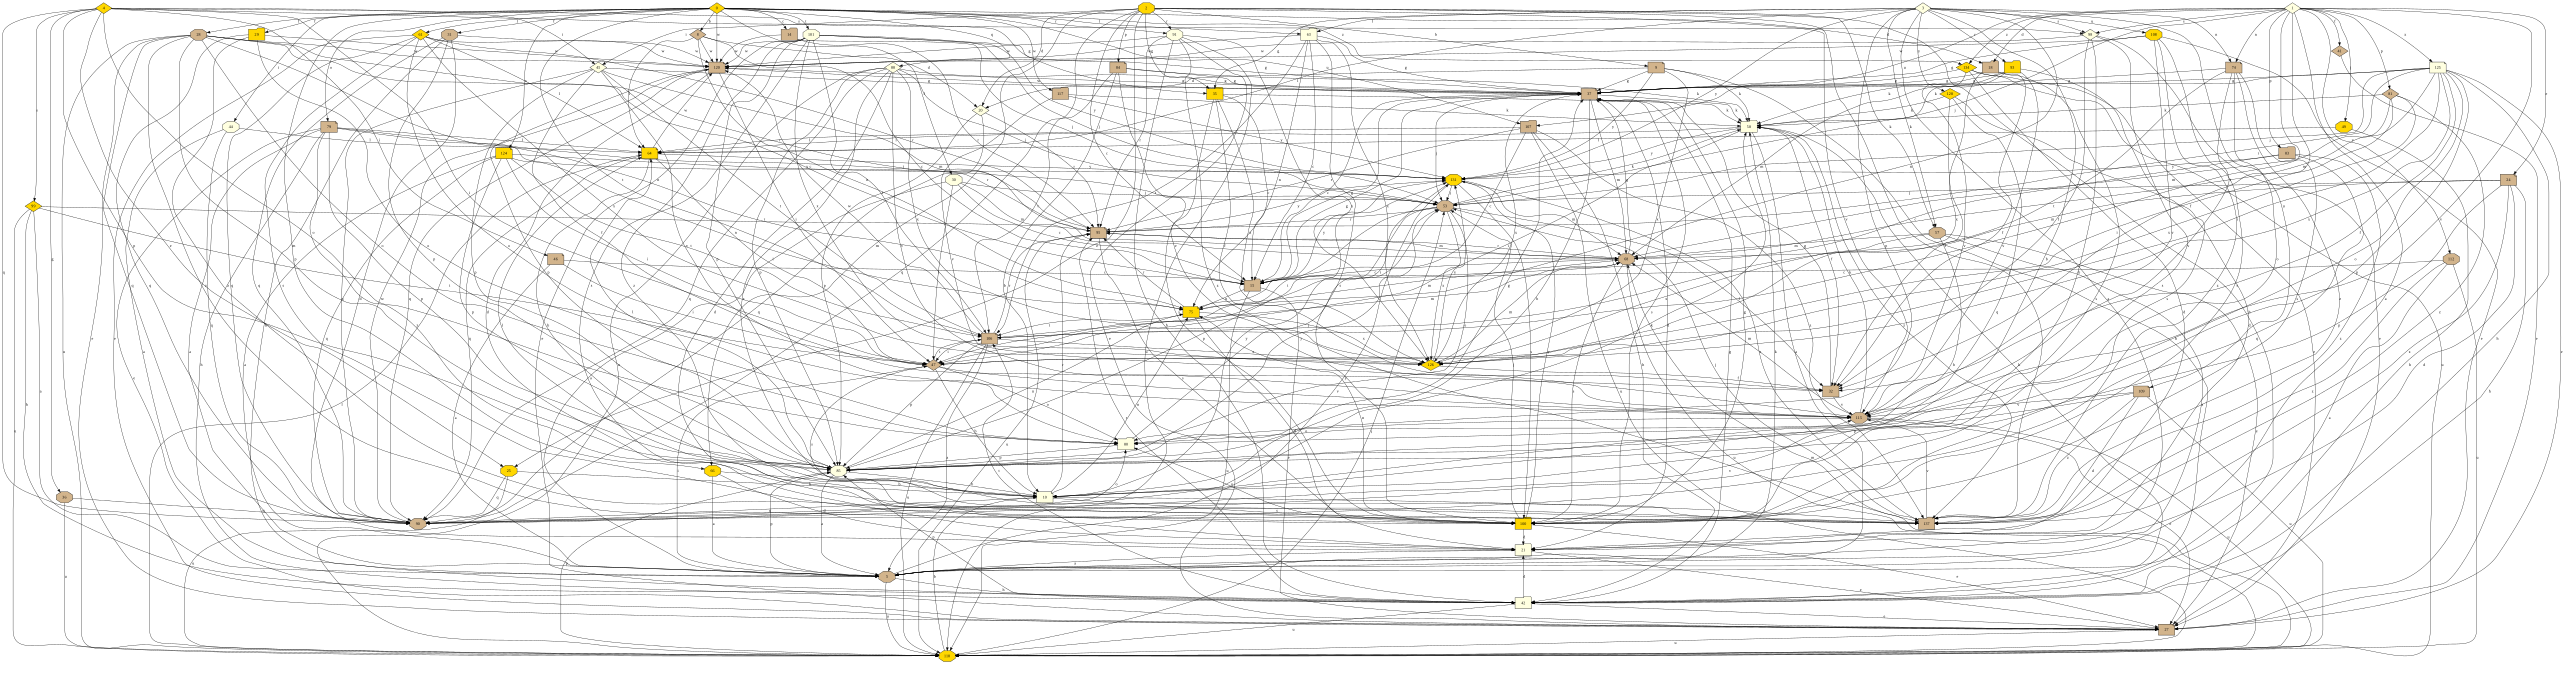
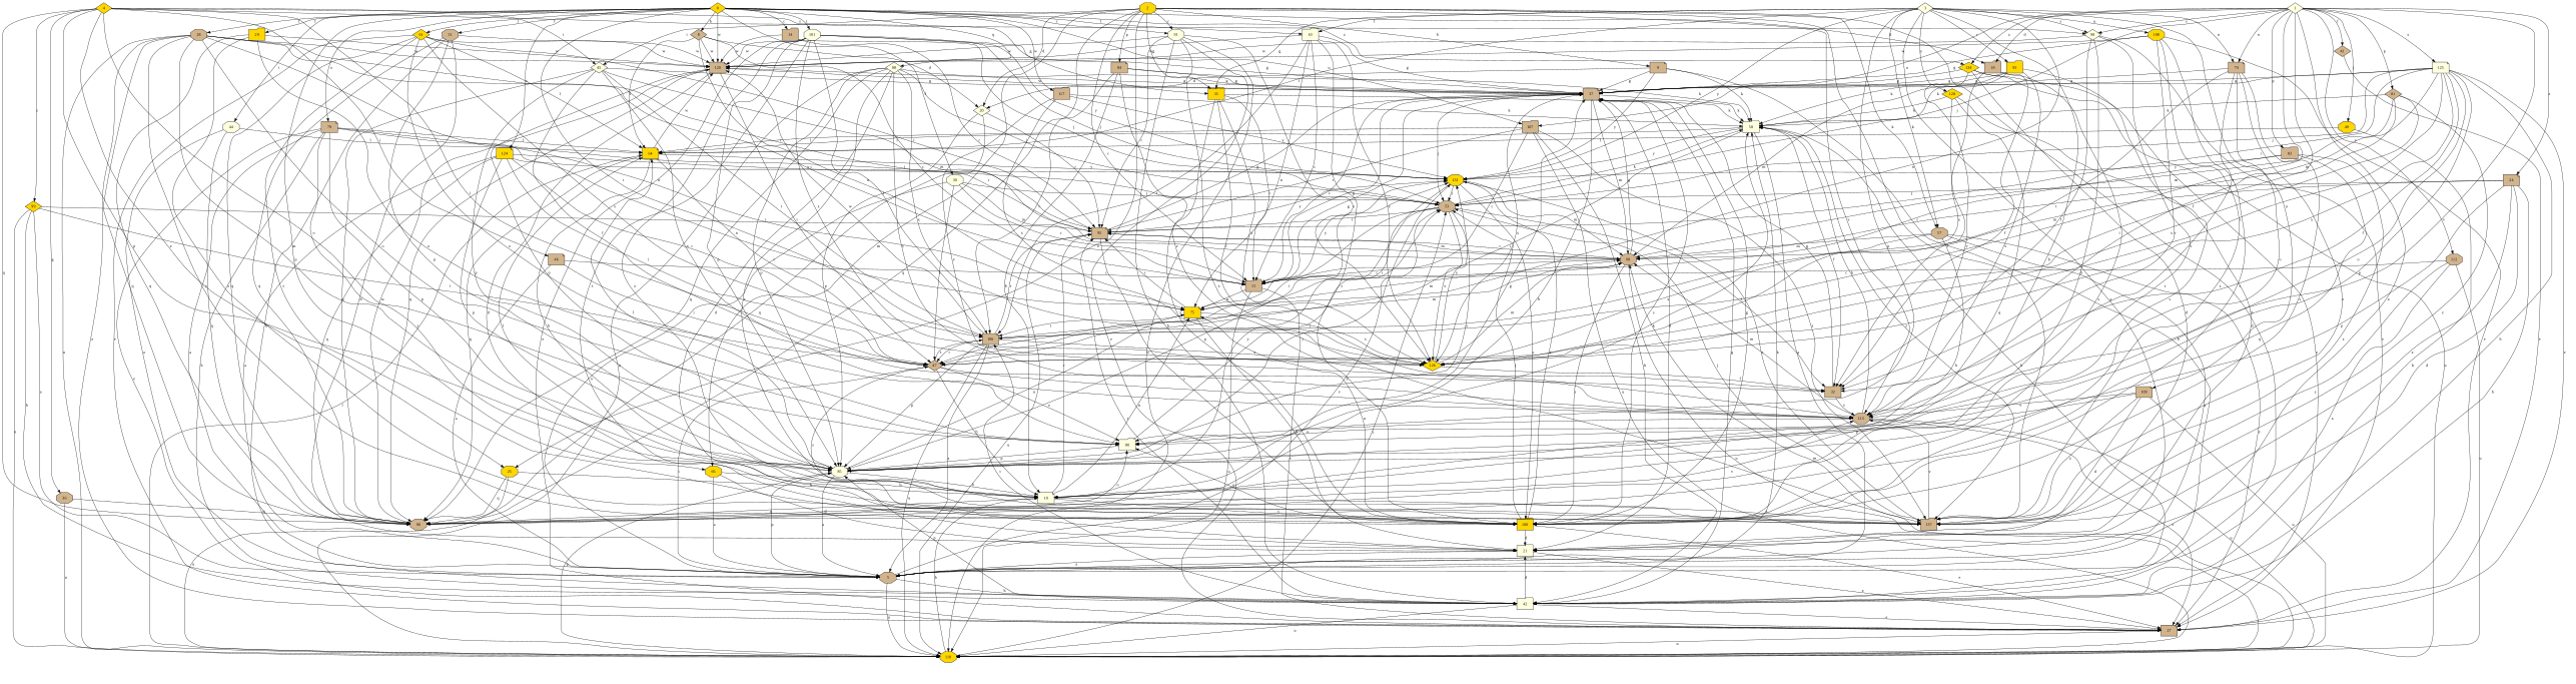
  strict digraph {
    fontname="Liberation Serif"
    node [fillcolor=tan fontname="Liberation Serif" shape=octagon style=filled]
    edge [fontname="Liberation Serif"]
    0 [fillcolor=gold shape=diamond]
    n2 [label=8 shape=diamond]
    14 [shape=folder]
    18 [shape=folder]
    28
    29 [fillcolor=gold shape=folder]
    30 [fillcolor=lightyellow]
    31
    44 [fillcolor=lightyellow]
    61 [fillcolor=gold shape=diamond]
    63 [fillcolor=lightyellow shape=folder]
    66 [fillcolor=gold]
    79 [shape=note]
    88 [fillcolor=lightyellow shape=diamond]
    91 [fillcolor=lightyellow]
    101 [fillcolor=lightyellow]
    106 [shape=note]
    107 [shape=folder]
    117 [shape=folder]
    120 [shape=note]
    124 [fillcolor=gold shape=note]
    134 [fillcolor=gold shape=diamond]
    15 [shape=folder]
    20 [fillcolor=lightyellow shape=diamond]
    64 [fillcolor=gold shape=note]
    75 [fillcolor=gold shape=note]
    53
    95 [shape=note]
    32 [shape=folder]
    37 [shape=note]
    100 [fillcolor=gold shape=folder]
    126 [fillcolor=gold shape=diamond]
    90
    137 [shape=folder]
    85 [fillcolor=lightyellow]
    80 [fillcolor=lightyellow shape=folder]
    110 [fillcolor=gold]
    27 [shape=note]
    5
    47 [shape=diamond]
    68
    42 [fillcolor=lightyellow shape=folder]
    21 [fillcolor=lightyellow shape=folder]
    10 [fillcolor=lightyellow shape=note]
    115
    131 [fillcolor=gold]
    58 [fillcolor=lightyellow shape=folder]
    1 [fillcolor=lightyellow shape=diamond]
    24 [shape=note]
    41 [shape=diamond]
    49 [fillcolor=gold]
    74 [shape=note]
    81 [shape=diamond]
    83 [shape=folder]
    98 [fillcolor=lightyellow shape=diamond]
    112
    125 [fillcolor=lightyellow shape=note]
    2 [fillcolor=gold]
    9 [shape=note]
    25 [fillcolor=gold]
    35 [fillcolor=gold shape=folder]
    45 [fillcolor=lightyellow shape=diamond]
    57
    84 [shape=note]
    3 [fillcolor=lightyellow shape=diamond]
    93 [fillcolor=gold shape=folder]
    108 [fillcolor=gold]
    109 [shape=note]
    128 [fillcolor=gold shape=diamond]
    4 [fillcolor=gold shape=diamond]
    36
    46 [shape=note]
    99 [fillcolor=gold shape=diamond]
    0 -> n2 [label=b]
    0 -> 14 [label=c]
    0 -> 18 [label=d]
    0 -> 28 [label=f]
    0 -> 29 [label=f]
    0 -> 30 [label=f]
    0 -> 31 [label=f]
    0 -> 44 [label=i]
    0 -> 61 [label=l]
    0 -> 63 [label=l]
    0 -> 66 [label=m]
    0 -> 79 [label=o]
    0 -> 88 [label=q]
    0 -> 91 [label=r]
    0 -> 101 [label=t]
    0 -> 106 [label=t]
    0 -> 107 [label=u]
    0 -> 117 [label=w]
    0 -> 120 [label=w]
    0 -> 124 [label=x]
    0 -> 134 [label=z]
    n2 -> 120 [label=w]
    n2 -> 15 [label=c]
    n2 -> 20 [label=d]
    n2 -> 64 [label=l]
    n2 -> 75 [label=n]
    14 -> 120 [label=w]
    14 -> 53 [label=j]
    14 -> 95 [label=r]
    18 -> 32 [label=f]
    18 -> 37 [label=g]
    18 -> 100 [label=s]
    18 -> 126 [label=x]
    28 -> 120 [label=w]
    28 -> 15 [label=c]
    28 -> 75 [label=n]
    28 -> 95 [label=r]
    28 -> 90 [label=q]
    28 -> 137 [label=z]
    28 -> 85 [label=p]
    28 -> 80 [label=o]
    28 -> 110 [label=u]
    28 -> 27 [label=e]
    29 -> 120 [label=w]
    29 -> 90 [label=q]
    29 -> 137 [label=z]
    29 -> 80 [label=o]
    30 -> 15 [label=c]
    30 -> 53 [label=j]
    30 -> 5 [label=a]
    30 -> 47 [label=i]
    30 -> 68 [label=m]
    31 -> 120 [label=w]
    31 -> 90 [label=q]
    31 -> 85 [label=p]
    31 -> 42 [label=h]
    31 -> 21 [label=d]
    44 -> 64 [label=l]
    44 -> 90 [label=q]
    44 -> 5 [label=a]
    61 -> 120 [label=w]
    61 -> 64 [label=l]
    61 -> 95 [label=r]
    61 -> 100 [label=s]
    61 -> 126 [label=x]
    61 -> 90 [label=q]
    61 -> 80 [label=o]
    61 -> 27 [label=e]
    63 -> 106 [label=t]
    63 -> 120 [label=w]
    63 -> 15 [label=c]
    63 -> 75 [label=n]
    63 -> 37 [label=g]
    63 -> 100 [label=s]
    63 -> 126 [label=x]
    66 -> 5 [label=a]
    66 -> 21 [label=d]
    66 -> 10 [label=b]
    79 -> 64 [label=l]
    79 -> 53 [label=j]
    79 -> 95 [label=r]
    79 -> 137 [label=z]
    79 -> 85 [label=p]
    79 -> 27 [label=e]
    79 -> 5 [label=a]
    79 -> 42 [label=h]
    88 -> 53 [label=j]
    88 -> 37 [label=g]
    88 -> 126 [label=x]
    88 -> 90 [label=q]
    88 -> 137 [label=z]
    88 -> 85 [label=p]
    88 -> 110 [label=u]
    88 -> 21 [label=d]
    88 -> 115 [label=v]
    91 -> 120 [label=w]
    91 -> 95 [label=r]
    91 -> 126 [label=x]
    91 -> 137 [label=z]
    91 -> 110 [label=u]
    91 -> 27 [label=e]
    91 -> 42 [label=h]
    101 -> 106 [label=t]
    101 -> 120 [label=w]
    101 -> 53 [label=j]
    101 -> 37 [label=g]
    101 -> 100 [label=s]
    101 -> 126 [label=x]
    101 -> 137 [label=z]
    101 -> 85 [label=p]
    101 -> 27 [label=e]
    101 -> 131 [label=y]
    106 -> 120 [label=w]
    106 -> 95 [label=r]
    106 -> 126 [label=x]
    106 -> 85 [label=p]
    106 -> 110 [label=u]
    106 -> 5 [label=a]
    106 -> 47 [label=i]
    106 -> 68 [label=m]
    107 -> 15 [label=c]
    107 -> 64 [label=l]
    107 -> 95 [label=r]
    107 -> 137 [label=z]
    107 -> 110 [label=u]
    107 -> 42 [label=h]
-   9 -> 126 [label=x]
+   117 -> 126 [label=x]
    117 -> 115 [label=v]
    117 -> 131 [label=y]
    117 -> 58 [label=k]
    120 -> 37 [label=g]
    120 -> 90 [label=q]
    120 -> 85 [label=p]
    120 -> 47 [label=i]
    120 -> 21 [label=d]
    124 -> 106 [label=t]
    124 -> 75 [label=n]
    124 -> 90 [label=q]
    124 -> 85 [label=p]
    124 -> 5 [label=a]
    124 -> 47 [label=i]
    124 -> 131 [label=y]
    134 -> 37 [label=g]
    134 -> 110 [label=u]
    134 -> 27 [label=e]
    134 -> 21 [label=d]
    134 -> 115 [label=v]
    15 -> 75 [label=n]
    15 -> 37 [label=g]
    15 -> 110 [label=u]
    15 -> 27 [label=e]
    15 -> 131 [label=y]
    20 -> 95 [label=r]
    20 -> 90 [label=q]
    20 -> 85 [label=p]
    64 -> 120 [label=w]
    64 -> 90 [label=q]
    64 -> 47 [label=i]
    64 -> 10 [label=b]
    64 -> 131 [label=y]
    75 -> 106 [label=t]
    75 -> 95 [label=r]
    75 -> 37 [label=g]
    75 -> 126 [label=x]
    75 -> 68 [label=m]
    75 -> 21 [label=d]
    53 -> 95 [label=r]
    53 -> 32 [label=f]
    53 -> 126 [label=x]
    53 -> 85 [label=p]
    53 -> 80 [label=o]
    53 -> 47 [label=i]
    53 -> 58 [label=k]
+   95 -> 37 [label=g]
    95 -> 100 [label=s]
    95 -> 110 [label=u]
    95 -> 68 [label=m]
    95 -> 131 [label=y]
    32 -> 37 [label=g]
    32 -> 115 [label=v]
    37 -> 120 [label=w]
    37 -> 15 [label=c]
    37 -> 53 [label=j]
    37 -> 100 [label=s]
    37 -> 126 [label=x]
    37 -> 68 [label=m]
    37 -> 21 [label=d]
    37 -> 10 [label=b]
    37 -> 58 [label=k]
    100 -> 75 [label=n]
    100 -> 53 [label=j]
    100 -> 37 [label=g]
    100 -> 80 [label=o]
    100 -> 27 [label=e]
    100 -> 21 [label=d]
    100 -> 131 [label=y]
    126 -> 32 [label=f]
    126 -> 68 [label=m]
    126 -> 131 [label=y]
    90 -> 120 [label=w]
    90 -> 80 [label=o]
    90 -> 115 [label=v]
    90 -> 58 [label=k]
    137 -> 53 [label=j]
    137 -> 115 [label=v]
    85 -> 64 [label=l]
    85 -> 75 [label=n]
    85 -> 53 [label=j]
    85 -> 37 [label=g]
    85 -> 5 [label=a]
    85 -> 10 [label=b]
    80 -> 53 [label=j]
    80 -> 85 [label=p]
    110 -> 64 [label=l]
    110 -> 53 [label=j]
    110 -> 85 [label=p]
    110 -> 68 [label=m]
    110 -> 10 [label=b]
    27 -> 110 [label=u]
    5 -> 85 [label=p]
    5 -> 110 [label=u]
    5 -> 47 [label=i]
    5 -> 42 [label=h]
    5 -> 131 [label=y]
    5 -> 58 [label=k]
    47 -> 106 [label=t]
    47 -> 100 [label=s]
    47 -> 80 [label=o]
    47 -> 10 [label=b]
    47 -> 115 [label=v]
    68 -> 15 [label=c]
    68 -> 95 [label=r]
    68 -> 37 [label=g]
    68 -> 100 [label=s]
    68 -> 110 [label=u]
    42 -> 106 [label=t]
    42 -> 95 [label=r]
    42 -> 37 [label=g]
    42 -> 85 [label=p]
    42 -> 110 [label=u]
    42 -> 27 [label=e]
    42 -> 21 [label=d]
    42 -> 58 [label=k]
    21 -> 27 [label=e]
    21 -> 5 [label=a]
    10 -> 64 [label=l]
    10 -> 75 [label=n]
    10 -> 95 [label=r]
    10 -> 100 [label=s]
    10 -> 90 [label=q]
    10 -> 137 [label=z]
    10 -> 131 [label=y]
    115 -> 80 [label=o]
    115 -> 110 [label=u]
    115 -> 27 [label=e]
    115 -> 68 [label=m]
    115 -> 58 [label=k]
    131 -> 53 [label=j]
    131 -> 100 [label=s]
    131 -> 137 [label=z]
    131 -> 47 [label=i]
    131 -> 68 [label=m]
    58 -> 64 [label=l]
    58 -> 32 [label=f]
    58 -> 137 [label=z]
    58 -> 5 [label=a]
    58 -> 47 [label=i]
    58 -> 131 [label=y]
    1 -> 18 [label=d]
    1 -> 106 [label=t]
    1 -> 107 [label=u]
    1 -> 134 [label=z]
    1 -> 53 [label=j]
    1 -> 32 [label=f]
    1 -> 5 [label=a]
    1 -> 115 [label=v]
    1 -> 24 [label=e]
    1 -> 41 [label=f]
    1 -> 49 [label=j]
    1 -> 74 [label=n]
    1 -> 81 [label=p]
    1 -> 83 [label=p]
    1 -> 98 [label=s]
    1 -> 112 [label=v]
    1 -> 125 [label=x]
    24 -> 53 [label=j]
    24 -> 137 [label=z]
    24 -> 85 [label=p]
    24 -> 68 [label=m]
    24 -> 42 [label=h]
    24 -> 21 [label=d]
    41 -> 27 [label=e]
    49 -> 64 [label=l]
    49 -> 42 [label=h]
    74 -> 106 [label=t]
    74 -> 37 [label=g]
    74 -> 100 [label=s]
    74 -> 137 [label=z]
    74 -> 80 [label=o]
    74 -> 115 [label=v]
    81 -> 126 [label=x]
    81 -> 137 [label=z]
    81 -> 47 [label=i]
    81 -> 68 [label=m]
    81 -> 58 [label=k]
    83 -> 15 [label=c]
    83 -> 90 [label=q]
    83 -> 137 [label=z]
    83 -> 131 [label=y]
    98 -> 120 [label=w]
    98 -> 32 [label=f]
    98 -> 100 [label=s]
    98 -> 27 [label=e]
    98 -> 10 [label=b]
    112 -> 15 [label=c]
    112 -> 137 [label=z]
    112 -> 110 [label=u]
    112 -> 5 [label=a]
    125 -> 53 [label=j]
    125 -> 95 [label=r]
    125 -> 32 [label=f]
    125 -> 37 [label=g]
    125 -> 126 [label=x]
    125 -> 85 [label=p]
    125 -> 80 [label=o]
    125 -> 27 [label=e]
    125 -> 47 [label=i]
    125 -> 68 [label=m]
    125 -> 42 [label=h]
    125 -> 58 [label=k]
    2 -> 66 [label=m]
    2 -> 91 [label=r]
    2 -> 15 [label=c]
    2 -> 20 [label=d]
    2 -> 90 [label=q]
    2 -> 137 [label=z]
    2 -> 42 [label=h]
    2 -> 115 [label=v]
    2 -> 9 [label=b]
    2 -> 25 [label=e]
    2 -> 35 [label=g]
    2 -> 45 [label=i]
    2 -> 57 [label=k]
    2 -> 84 [label=p]
    9 -> 20 [label=d]
    9 -> 37 [label=g]
    9 -> 42 [label=h]
    9 -> 131 [label=y]
    9 -> 58 [label=k]
    25 -> 90 [label=q]
    25 -> 110 [label=u]
    25 -> 10 [label=b]
    35 -> 15 [label=c]
    35 -> 32 [label=f]
    35 -> 100 [label=s]
    35 -> 126 [label=x]
    35 -> 58 [label=k]
    45 -> 106 [label=t]
    45 -> 32 [label=f]
    45 -> 37 [label=g]
    45 -> 90 [label=q]
    45 -> 85 [label=p]
    45 -> 68 [label=m]
    45 -> 115 [label=v]
    57 -> 126 [label=x]
    57 -> 27 [label=e]
    57 -> 5 [label=a]
    57 -> 68 [label=m]
    57 -> 10 [label=b]
    84 -> 106 [label=t]
    84 -> 37 [label=g]
    84 -> 10 [label=b]
    84 -> 115 [label=v]
    84 -> 58 [label=k]
    3 -> 63 [label=l]
    3 -> 64 [label=l]
    3 -> 75 [label=n]
    3 -> 85 [label=p]
    3 -> 5 [label=a]
    3 -> 10 [label=b]
    3 -> 131 [label=y]
    3 -> 74 [label=n]
    3 -> 98 [label=s]
    3 -> 35 [label=g]
    3 -> 57 [label=k]
    3 -> 93 [label=r]
    3 -> 108 [label=u]
    3 -> 109 [label=u]
    3 -> 128 [label=y]
    93 -> 37 [label=g]
    93 -> 100 [label=s]
    93 -> 68 [label=m]
    93 -> 115 [label=v]
    93 -> 58 [label=k]
    108 -> 120 [label=w]
    108 -> 37 [label=g]
    108 -> 100 [label=s]
    108 -> 137 [label=z]
    108 -> 27 [label=e]
    108 -> 115 [label=v]
    109 -> 137 [label=z]
    109 -> 85 [label=p]
    109 -> 110 [label=u]
    109 -> 21 [label=d]
    109 -> 115 [label=v]
    128 -> 32 [label=f]
    128 -> 90 [label=q]
    128 -> 21 [label=d]
    128 -> 58 [label=k]
    4 -> 90 [label=q]
    4 -> 85 [label=p]
    4 -> 80 [label=o]
    4 -> 47 [label=i]
    4 -> 98 [label=s]
    4 -> 25 [label=e]
    4 -> 35 [label=g]
    4 -> 45 [label=i]
    4 -> 36 [label=g]
    4 -> 46 [label=i]
    4 -> 99 [label=s]
    36 -> 90 [label=q]
    36 -> 110 [label=u]
    46 -> 15 [label=c]
    46 -> 5 [label=a]
    46 -> 47 [label=i]
    99 -> 95 [label=r]
    99 -> 110 [label=u]
    99 -> 5 [label=a]
    99 -> 47 [label=i]
    99 -> 42 [label=h]
  }
